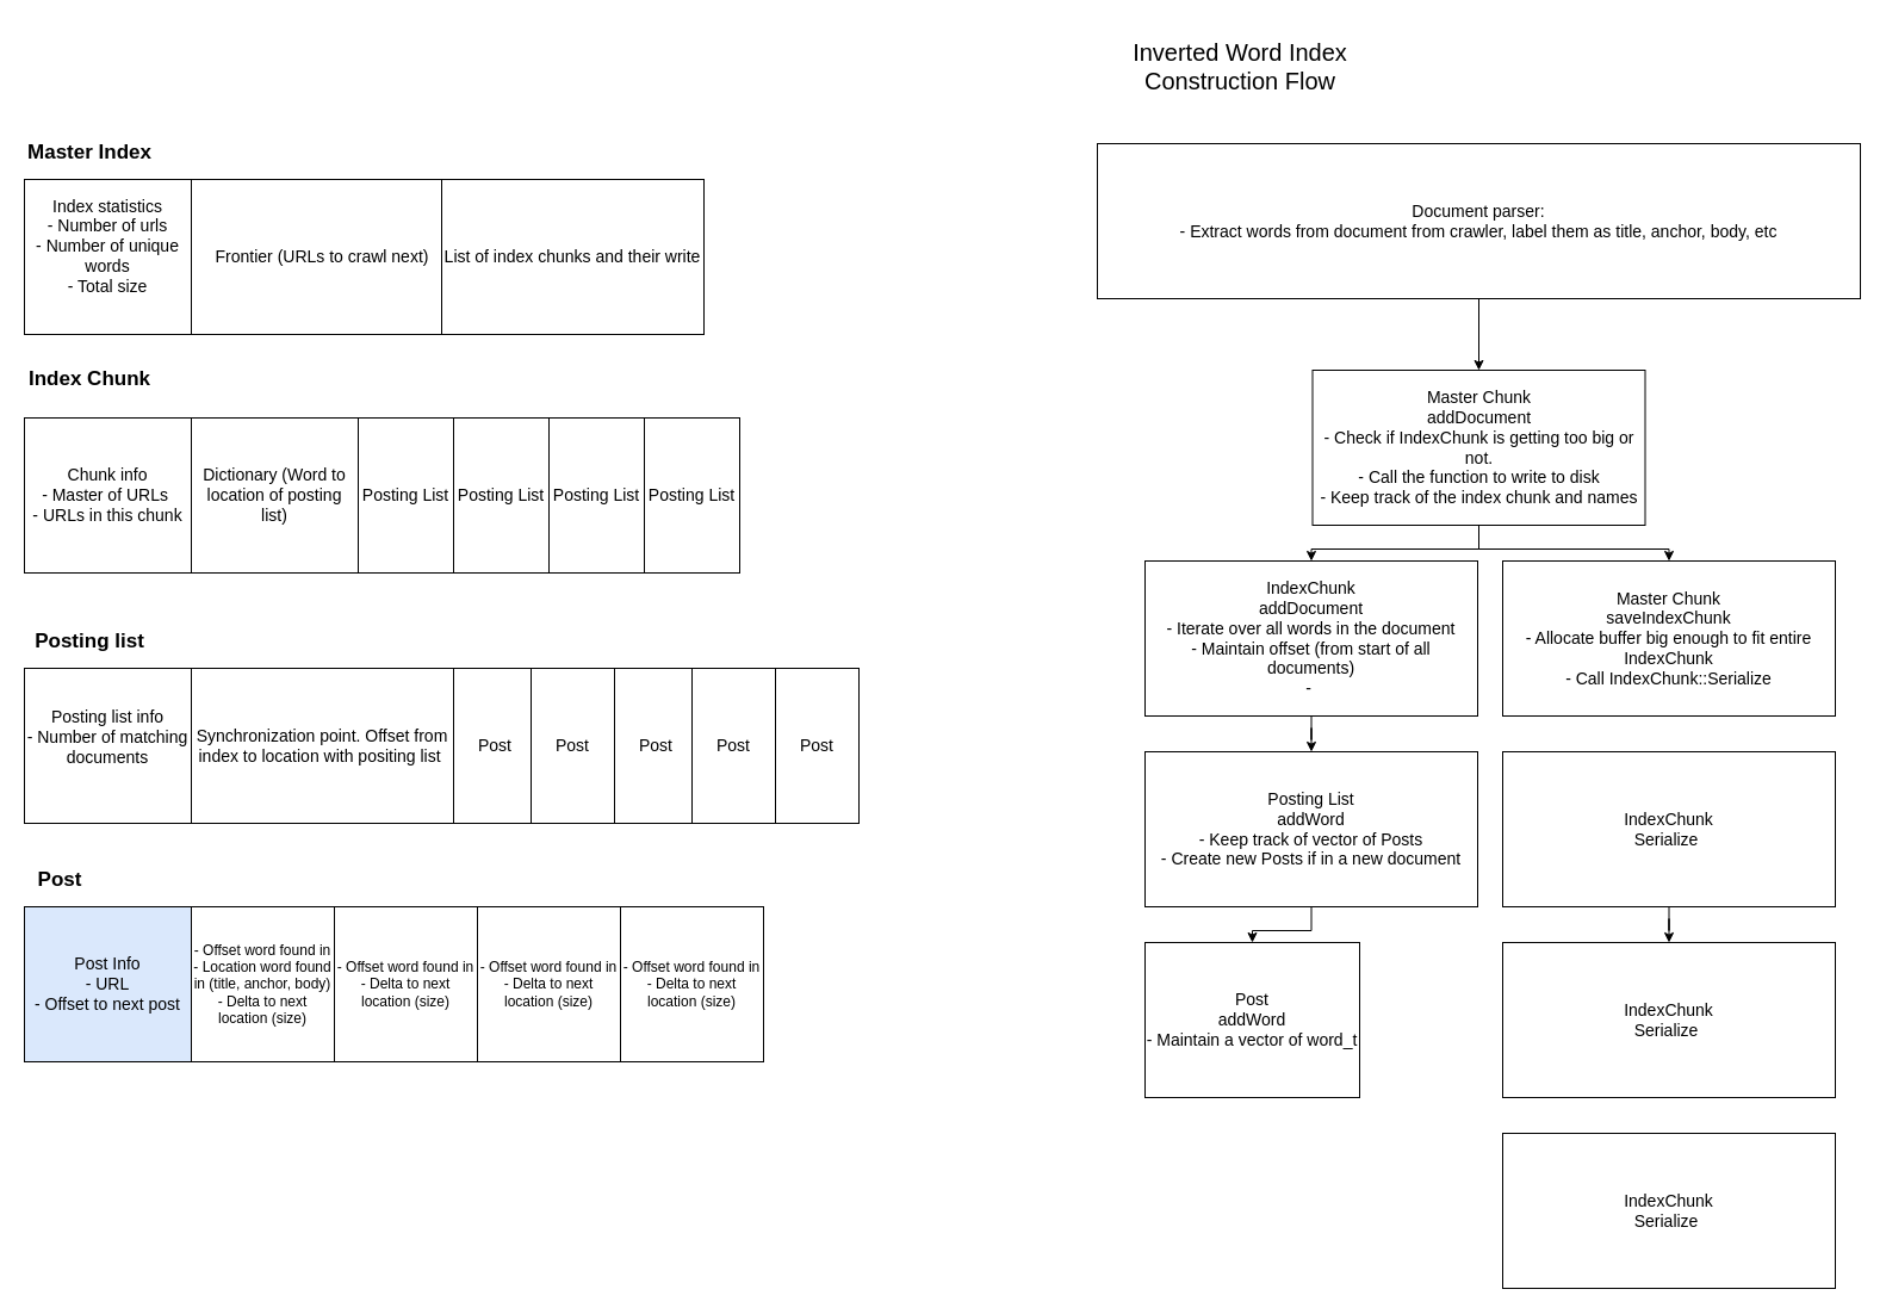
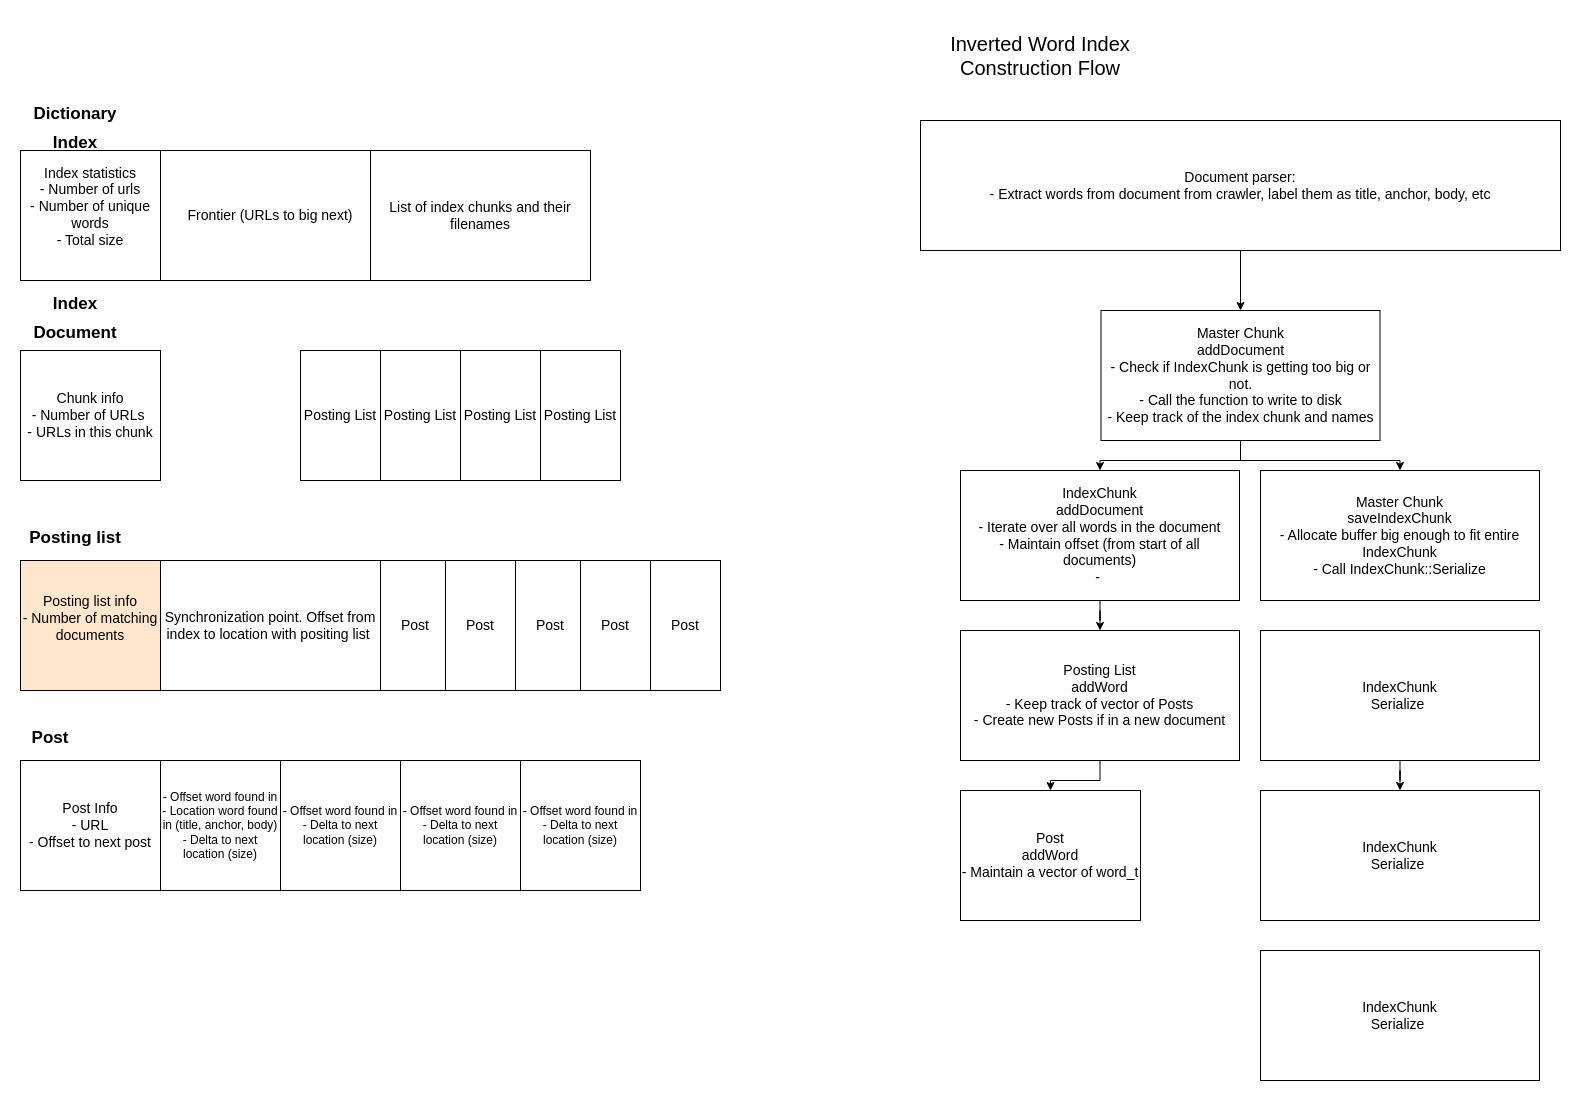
  <mxCell id="0" />
  <mxCell id="1" parent="0" />
  <mxCell id="2" value="&lt;font style=&quot;font-size: 14px;&quot;&gt;Index statistics&lt;/font&gt;&lt;div&gt;&lt;font style=&quot;font-size: 14px;&quot;&gt;- Number of urls&lt;/font&gt;&lt;/div&gt;&lt;div&gt;&lt;font style=&quot;font-size: 14px;&quot;&gt;- Number of unique words&lt;/font&gt;&lt;/div&gt;&lt;div&gt;&lt;font style=&quot;font-size: 14px;&quot;&gt;- Total size&lt;/font&gt;&lt;/div&gt;&lt;div&gt;&lt;font style=&quot;font-size: 15px;&quot;&gt;&lt;br&gt;&lt;/font&gt;&lt;/div&gt;" style="rounded=0;whiteSpace=wrap;html=1;" parent="1" vertex="1"><mxGeometry x="20" y="150" width="140" height="130" as="geometry" /></mxCell>
- <mxCell id="3" value="&lt;span style=&quot;font-size: 14px;&quot;&gt;Frontier (URLs to crawl next)&lt;/span&gt;" style="rounded=0;whiteSpace=wrap;html=1;" parent="1" vertex="1"><mxGeometry x="160" y="150" width="220" height="130" as="geometry" /></mxCell>
- <mxCell id="4" value="&lt;span style=&quot;font-size: 14px;&quot;&gt;List of index chunks and their write&lt;/span&gt;" style="rounded=0;whiteSpace=wrap;html=1;" parent="1" vertex="1"><mxGeometry x="370" y="150" width="220" height="130" as="geometry" /></mxCell>
- <mxCell id="5" value="&lt;h1&gt;&lt;font style=&quot;font-size: 17px;&quot;&gt;Master Index&lt;/font&gt;&lt;/h1&gt;" style="text;html=1;align=center;verticalAlign=middle;whiteSpace=wrap;rounded=0;" parent="1" vertex="1"><mxGeometry x="20" y="90" width="110" height="70" as="geometry" /></mxCell>
- <mxCell id="6" value="&lt;h1&gt;&lt;font style=&quot;font-size: 17px;&quot;&gt;Index Chunk&lt;/font&gt;&lt;/h1&gt;" style="text;html=1;align=center;verticalAlign=middle;whiteSpace=wrap;rounded=0;" parent="1" vertex="1"><mxGeometry x="20" y="280" width="110" height="70" as="geometry" /></mxCell>
- <mxCell id="7" value="&lt;span style=&quot;font-size: 14px;&quot;&gt;Chunk info&lt;/span&gt;&lt;div&gt;&lt;span style=&quot;font-size: 14px;&quot;&gt;- Master of URLs&amp;nbsp;&lt;/span&gt;&lt;/div&gt;&lt;div&gt;&lt;span style=&quot;font-size: 14px;&quot;&gt;- URLs in this chunk&lt;/span&gt;&lt;/div&gt;" style="rounded=0;whiteSpace=wrap;html=1;" parent="1" vertex="1"><mxGeometry x="20" y="350" width="140" height="130" as="geometry" /></mxCell>
- <mxCell id="8" value="&lt;span style=&quot;font-size: 14px;&quot;&gt;Dictionary (Word to location of posting list)&lt;/span&gt;" style="rounded=0;whiteSpace=wrap;html=1;" parent="1" vertex="1"><mxGeometry x="160" y="350" width="140" height="130" as="geometry" /></mxCell>
+ <mxCell id="3" value="&lt;span style=&quot;font-size: 14px;&quot;&gt;Frontier (URLs to big next)&lt;/span&gt;" style="rounded=0;whiteSpace=wrap;html=1;" parent="1" vertex="1"><mxGeometry x="160" y="150" width="220" height="130" as="geometry" /></mxCell>
+ <mxCell id="4" value="&lt;span style=&quot;font-size: 14px;&quot;&gt;List of index chunks and their filenames&lt;/span&gt;" style="rounded=0;whiteSpace=wrap;html=1;" parent="1" vertex="1"><mxGeometry x="370" y="150" width="220" height="130" as="geometry" /></mxCell>
+ <mxCell id="5" value="&lt;h1&gt;&lt;font style=&quot;font-size: 17px;&quot;&gt;Dictionary Index&lt;/font&gt;&lt;/h1&gt;" style="text;html=1;align=center;verticalAlign=middle;whiteSpace=wrap;rounded=0;" parent="1" vertex="1"><mxGeometry x="20" y="90" width="110" height="70" as="geometry" /></mxCell>
+ <mxCell id="6" value="&lt;h1&gt;&lt;font style=&quot;font-size: 17px;&quot;&gt;Index Document&lt;/font&gt;&lt;/h1&gt;" style="text;html=1;align=center;verticalAlign=middle;whiteSpace=wrap;rounded=0;" parent="1" vertex="1"><mxGeometry x="20" y="280" width="110" height="70" as="geometry" /></mxCell>
+ <mxCell id="7" value="&lt;span style=&quot;font-size: 14px;&quot;&gt;Chunk info&lt;/span&gt;&lt;div&gt;&lt;span style=&quot;font-size: 14px;&quot;&gt;- Number of URLs&amp;nbsp;&lt;/span&gt;&lt;/div&gt;&lt;div&gt;&lt;span style=&quot;font-size: 14px;&quot;&gt;- URLs in this chunk&lt;/span&gt;&lt;/div&gt;" style="rounded=0;whiteSpace=wrap;html=1;" parent="1" vertex="1"><mxGeometry x="20" y="350" width="140" height="130" as="geometry" /></mxCell>
  <mxCell id="9" value="&lt;span style=&quot;font-size: 14px;&quot;&gt;Posting List&lt;/span&gt;" style="rounded=0;whiteSpace=wrap;html=1;" parent="1" vertex="1"><mxGeometry x="300" y="350" width="80" height="130" as="geometry" /></mxCell>
  <mxCell id="10" value="&lt;h1&gt;&lt;span style=&quot;font-size: 17px;&quot;&gt;Posting list&lt;/span&gt;&lt;/h1&gt;" style="text;html=1;align=center;verticalAlign=middle;whiteSpace=wrap;rounded=0;" parent="1" vertex="1"><mxGeometry x="20" y="500" width="110" height="70" as="geometry" /></mxCell>
- <mxCell id="11" value="&lt;span style=&quot;font-size: 14px;&quot;&gt;Posting list info&lt;/span&gt;&lt;div&gt;&lt;span style=&quot;font-size: 14px;&quot;&gt;- Number of matching documents&lt;/span&gt;&lt;/div&gt;&lt;div&gt;&lt;br&gt;&lt;/div&gt;" style="rounded=0;whiteSpace=wrap;html=1;" parent="1" vertex="1"><mxGeometry x="20" y="560" width="140" height="130" as="geometry" /></mxCell>
+ <mxCell id="11" value="&lt;span style=&quot;font-size: 14px;&quot;&gt;Posting list info&lt;/span&gt;&lt;div&gt;&lt;span style=&quot;font-size: 14px;&quot;&gt;- Number of matching documents&lt;/span&gt;&lt;/div&gt;&lt;div&gt;&lt;br&gt;&lt;/div&gt;" style="rounded=0;whiteSpace=wrap;html=1;fillColor=#ffe6cc;" parent="1" vertex="1"><mxGeometry x="20" y="560" width="140" height="130" as="geometry" /></mxCell>
  <mxCell id="12" value="&lt;div&gt;&lt;span style=&quot;font-size: 14px;&quot;&gt;Synchronization point. Offset from index to location with positing list&amp;nbsp;&lt;/span&gt;&lt;/div&gt;" style="rounded=0;whiteSpace=wrap;html=1;" parent="1" vertex="1"><mxGeometry x="160" y="560" width="220" height="130" as="geometry" /></mxCell>
  <mxCell id="13" value="&lt;div&gt;&lt;span style=&quot;font-size: 14px;&quot;&gt;Post&lt;/span&gt;&lt;/div&gt;" style="rounded=0;whiteSpace=wrap;html=1;" parent="1" vertex="1"><mxGeometry x="380" y="560" width="70" height="130" as="geometry" /></mxCell>
  <mxCell id="14" value="&lt;div&gt;&lt;span style=&quot;font-size: 14px;&quot;&gt;Post&lt;/span&gt;&lt;/div&gt;" style="rounded=0;whiteSpace=wrap;html=1;" parent="1" vertex="1"><mxGeometry x="445" y="560" width="70" height="130" as="geometry" /></mxCell>
  <mxCell id="15" value="&lt;div&gt;&lt;span style=&quot;font-size: 14px;&quot;&gt;Post&lt;/span&gt;&lt;/div&gt;" style="rounded=0;whiteSpace=wrap;html=1;" parent="1" vertex="1"><mxGeometry x="515" y="560" width="70" height="130" as="geometry" /></mxCell>
  <mxCell id="16" value="&lt;div&gt;&lt;span style=&quot;font-size: 14px;&quot;&gt;Post&lt;/span&gt;&lt;/div&gt;" style="rounded=0;whiteSpace=wrap;html=1;" parent="1" vertex="1"><mxGeometry x="580" y="560" width="70" height="130" as="geometry" /></mxCell>
  <mxCell id="17" value="&lt;div&gt;&lt;span style=&quot;font-size: 14px;&quot;&gt;Post&lt;/span&gt;&lt;/div&gt;" style="rounded=0;whiteSpace=wrap;html=1;" parent="1" vertex="1"><mxGeometry x="650" y="560" width="70" height="130" as="geometry" /></mxCell>
  <mxCell id="18" value="&lt;h1&gt;&lt;span style=&quot;font-size: 17px;&quot;&gt;Post&lt;/span&gt;&lt;/h1&gt;" style="text;html=1;align=center;verticalAlign=middle;whiteSpace=wrap;rounded=0;" parent="1" vertex="1"><mxGeometry x="20" y="700" width="60" height="70" as="geometry" /></mxCell>
- <mxCell id="19" value="&lt;span style=&quot;font-size: 14px;&quot;&gt;Post Info&lt;/span&gt;&lt;div&gt;&lt;span style=&quot;font-size: 14px;&quot;&gt;- URL&lt;/span&gt;&lt;/div&gt;&lt;div&gt;&lt;span style=&quot;font-size: 14px;&quot;&gt;- Offset to next post&lt;/span&gt;&lt;/div&gt;" style="rounded=0;whiteSpace=wrap;html=1;fillColor=#dae8fc;" parent="1" vertex="1"><mxGeometry x="20" y="760" width="140" height="130" as="geometry" /></mxCell>
+ <mxCell id="19" value="&lt;span style=&quot;font-size: 14px;&quot;&gt;Post Info&lt;/span&gt;&lt;div&gt;&lt;span style=&quot;font-size: 14px;&quot;&gt;- URL&lt;/span&gt;&lt;/div&gt;&lt;div&gt;&lt;span style=&quot;font-size: 14px;&quot;&gt;- Offset to next post&lt;/span&gt;&lt;/div&gt;" style="rounded=0;whiteSpace=wrap;html=1;" parent="1" vertex="1"><mxGeometry x="20" y="760" width="140" height="130" as="geometry" /></mxCell>
  <mxCell id="20" value="- Offset word found in&lt;div&gt;- Location word found in (title, anchor, body)&lt;br&gt;&lt;div&gt;- Delta to next location (size)&lt;/div&gt;&lt;/div&gt;" style="rounded=0;whiteSpace=wrap;html=1;" parent="1" vertex="1"><mxGeometry x="160" y="760" width="120" height="130" as="geometry" /></mxCell>
  <mxCell id="21" value="- Offset word found in&lt;div&gt;- Delta to next location (size)&lt;/div&gt;" style="rounded=0;whiteSpace=wrap;html=1;" parent="1" vertex="1"><mxGeometry x="280" y="760" width="120" height="130" as="geometry" /></mxCell>
  <mxCell id="22" value="- Offset word found in&lt;div&gt;- Delta to next location (size)&lt;/div&gt;" style="rounded=0;whiteSpace=wrap;html=1;" parent="1" vertex="1"><mxGeometry x="400" y="760" width="120" height="130" as="geometry" /></mxCell>
  <mxCell id="23" value="- Offset word found in&lt;div&gt;- Delta to next location (size)&lt;/div&gt;" style="rounded=0;whiteSpace=wrap;html=1;" parent="1" vertex="1"><mxGeometry x="520" y="760" width="120" height="130" as="geometry" /></mxCell>
  <mxCell id="24" value="&lt;font style=&quot;font-size: 20px;&quot;&gt;Inverted Word Index Construction Flow&lt;/font&gt;" style="text;html=1;align=center;verticalAlign=middle;whiteSpace=wrap;rounded=0;" parent="1" vertex="1"><mxGeometry x="900" y="20" width="280" height="70" as="geometry" /></mxCell>
  <mxCell id="25" style="edgeStyle=orthogonalEdgeStyle;rounded=0;orthogonalLoop=1;jettySize=auto;html=1;entryX=0.5;entryY=0;entryDx=0;entryDy=0;" parent="1" source="26" target="29" edge="1"><mxGeometry relative="1" as="geometry"><mxPoint x="1240" y="330" as="targetPoint" /><Array as="points" /></mxGeometry></mxCell>
  <mxCell id="26" value="&lt;font style=&quot;font-size: 14px;&quot;&gt;Document parser:&lt;br&gt;- Extract words from document from crawler, label them as title, anchor, body, etc&lt;/font&gt;" style="rounded=0;whiteSpace=wrap;html=1;" parent="1" vertex="1"><mxGeometry x="920" y="120" width="640" height="130" as="geometry" /></mxCell>
  <mxCell id="27" style="edgeStyle=orthogonalEdgeStyle;rounded=0;orthogonalLoop=1;jettySize=auto;html=1;" edge="1" parent="1" source="29" target="31"><mxGeometry relative="1" as="geometry" /></mxCell>
  <mxCell id="28" style="edgeStyle=orthogonalEdgeStyle;rounded=0;orthogonalLoop=1;jettySize=auto;html=1;entryX=0.5;entryY=0;entryDx=0;entryDy=0;" edge="1" parent="1" source="29" target="42"><mxGeometry relative="1" as="geometry" /></mxCell>
  <mxCell id="29" value="&lt;span style=&quot;font-size: 14px;&quot;&gt;Master Chunk&lt;/span&gt;&lt;div&gt;&lt;span style=&quot;font-size: 14px;&quot;&gt;addDocument&lt;/span&gt;&lt;/div&gt;&lt;div&gt;&lt;span style=&quot;font-size: 14px;&quot;&gt;- Check if IndexChunk is getting too big or not.&lt;/span&gt;&lt;/div&gt;&lt;div&gt;&lt;span style=&quot;font-size: 14px;&quot;&gt;- Call the function to write to disk&lt;/span&gt;&lt;/div&gt;&lt;div&gt;&lt;span style=&quot;font-size: 14px;&quot;&gt;- Keep track of the index chunk and names&lt;/span&gt;&lt;/div&gt;" style="rounded=0;whiteSpace=wrap;html=1;" parent="1" vertex="1"><mxGeometry x="1100.5" y="310" width="279" height="130" as="geometry" /></mxCell>
  <mxCell id="30" style="edgeStyle=orthogonalEdgeStyle;rounded=0;orthogonalLoop=1;jettySize=auto;html=1;entryX=0.5;entryY=0;entryDx=0;entryDy=0;" edge="1" parent="1" source="31" target="36"><mxGeometry relative="1" as="geometry" /></mxCell>
  <mxCell id="31" value="&lt;span style=&quot;font-size: 14px;&quot;&gt;IndexChunk&lt;/span&gt;&lt;div&gt;&lt;span style=&quot;font-size: 14px;&quot;&gt;addDocument&lt;/span&gt;&lt;/div&gt;&lt;div&gt;&lt;span style=&quot;font-size: 14px;&quot;&gt;- Iterate over all words in the document&lt;/span&gt;&lt;/div&gt;&lt;div&gt;&lt;span style=&quot;font-size: 14px;&quot;&gt;- Maintain offset (from start of all documents)&lt;/span&gt;&lt;/div&gt;&lt;div&gt;&lt;span style=&quot;font-size: 14px;&quot;&gt;-&amp;nbsp;&lt;/span&gt;&lt;/div&gt;" style="rounded=0;whiteSpace=wrap;html=1;" vertex="1" parent="1"><mxGeometry x="960" y="470" width="279" height="130" as="geometry" /></mxCell>
  <mxCell id="32" value="&lt;span style=&quot;font-size: 14px;&quot;&gt;Posting List&lt;/span&gt;" style="rounded=0;whiteSpace=wrap;html=1;" vertex="1" parent="1"><mxGeometry x="380" y="350" width="80" height="130" as="geometry" /></mxCell>
  <mxCell id="33" value="&lt;span style=&quot;font-size: 14px;&quot;&gt;Posting List&lt;/span&gt;" style="rounded=0;whiteSpace=wrap;html=1;" vertex="1" parent="1"><mxGeometry x="460" y="350" width="80" height="130" as="geometry" /></mxCell>
  <mxCell id="34" value="&lt;span style=&quot;font-size: 14px;&quot;&gt;Posting List&lt;/span&gt;" style="rounded=0;whiteSpace=wrap;html=1;" vertex="1" parent="1"><mxGeometry x="540" y="350" width="80" height="130" as="geometry" /></mxCell>
  <mxCell id="35" style="edgeStyle=orthogonalEdgeStyle;rounded=0;orthogonalLoop=1;jettySize=auto;html=1;entryX=0.5;entryY=0;entryDx=0;entryDy=0;" edge="1" parent="1" source="36" target="37"><mxGeometry relative="1" as="geometry" /></mxCell>
  <mxCell id="36" value="&lt;span style=&quot;font-size: 14px;&quot;&gt;Posting List&lt;/span&gt;&lt;div&gt;&lt;span style=&quot;font-size: 14px;&quot;&gt;addWord&lt;/span&gt;&lt;/div&gt;&lt;div&gt;&lt;span style=&quot;font-size: 14px;&quot;&gt;- Keep track of vector of Posts&lt;/span&gt;&lt;/div&gt;&lt;div&gt;&lt;span style=&quot;font-size: 14px;&quot;&gt;- Create new Posts if in a new document&lt;/span&gt;&lt;/div&gt;" style="rounded=0;whiteSpace=wrap;html=1;" vertex="1" parent="1"><mxGeometry x="960" y="630" width="279" height="130" as="geometry" /></mxCell>
  <mxCell id="37" value="&lt;div&gt;&lt;span style=&quot;font-size: 14px;&quot;&gt;Post&lt;/span&gt;&lt;/div&gt;&lt;div&gt;&lt;span style=&quot;font-size: 14px;&quot;&gt;addWord&lt;/span&gt;&lt;/div&gt;&lt;div&gt;&lt;span style=&quot;font-size: 14px; background-color: transparent; color: light-dark(rgb(0, 0, 0), rgb(255, 255, 255));&quot;&gt;- Maintain a vector of word_t&lt;/span&gt;&lt;/div&gt;" style="rounded=0;whiteSpace=wrap;html=1;" vertex="1" parent="1"><mxGeometry x="960" y="790" width="180" height="130" as="geometry" /></mxCell>
  <mxCell id="38" value="" style="edgeStyle=orthogonalEdgeStyle;rounded=0;orthogonalLoop=1;jettySize=auto;html=1;" edge="1" parent="1" source="39" target="40"><mxGeometry relative="1" as="geometry" /></mxCell>
  <mxCell id="39" value="&lt;span style=&quot;font-size: 14px;&quot;&gt;IndexChunk&lt;/span&gt;&lt;div&gt;&lt;span style=&quot;font-size: 14px;&quot;&gt;Serialize&lt;/span&gt;&lt;span style=&quot;background-color: transparent; color: light-dark(rgb(0, 0, 0), rgb(255, 255, 255)); font-size: 14px;&quot;&gt;&amp;nbsp;&lt;/span&gt;&lt;/div&gt;" style="rounded=0;whiteSpace=wrap;html=1;" vertex="1" parent="1"><mxGeometry x="1260" y="630" width="279" height="130" as="geometry" /></mxCell>
  <mxCell id="40" value="&lt;span style=&quot;font-size: 14px;&quot;&gt;IndexChunk&lt;/span&gt;&lt;div&gt;&lt;span style=&quot;font-size: 14px;&quot;&gt;Serialize&lt;/span&gt;&lt;span style=&quot;background-color: transparent; color: light-dark(rgb(0, 0, 0), rgb(255, 255, 255)); font-size: 14px;&quot;&gt;&amp;nbsp;&lt;/span&gt;&lt;/div&gt;" style="rounded=0;whiteSpace=wrap;html=1;" vertex="1" parent="1"><mxGeometry x="1260" y="790" width="279" height="130" as="geometry" /></mxCell>
  <mxCell id="41" value="&lt;span style=&quot;font-size: 14px;&quot;&gt;IndexChunk&lt;/span&gt;&lt;div&gt;&lt;span style=&quot;font-size: 14px;&quot;&gt;Serialize&lt;/span&gt;&lt;span style=&quot;background-color: transparent; color: light-dark(rgb(0, 0, 0), rgb(255, 255, 255)); font-size: 14px;&quot;&gt;&amp;nbsp;&lt;/span&gt;&lt;/div&gt;" style="rounded=0;whiteSpace=wrap;html=1;" vertex="1" parent="1"><mxGeometry x="1260" y="950" width="279" height="130" as="geometry" /></mxCell>
  <mxCell id="42" value="&lt;span style=&quot;font-size: 14px;&quot;&gt;Master Chunk&lt;/span&gt;&lt;div&gt;&lt;span style=&quot;font-size: 14px;&quot;&gt;saveIndexChunk&lt;/span&gt;&lt;/div&gt;&lt;div&gt;&lt;span style=&quot;font-size: 14px;&quot;&gt;- Allocate buffer big enough to fit entire IndexChunk&lt;/span&gt;&lt;/div&gt;&lt;div&gt;&lt;span style=&quot;font-size: 14px;&quot;&gt;- Call IndexChunk::Serialize&lt;/span&gt;&lt;/div&gt;" style="rounded=0;whiteSpace=wrap;html=1;" vertex="1" parent="1"><mxGeometry x="1260" y="470" width="279" height="130" as="geometry" /></mxCell>
